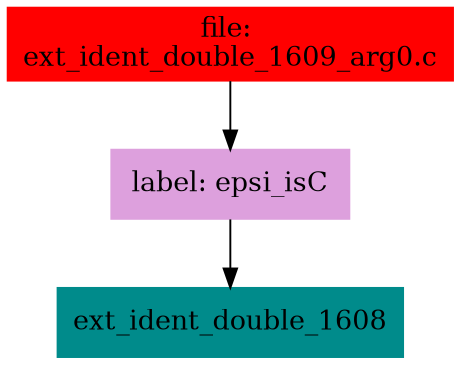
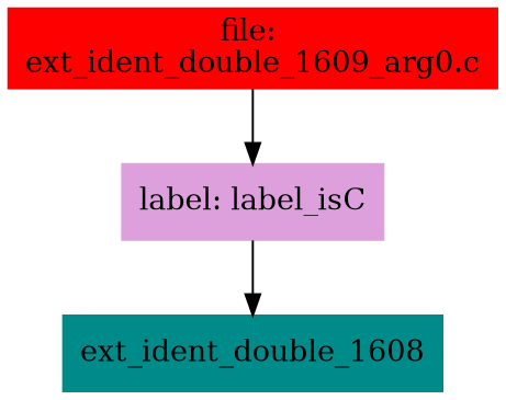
  digraph {
    node [shape=box style=filled]
    n1 [color=red label="file: \next_ident_double_1609_arg0.c"]
-   n2 [color=plum label="label: epsi_isC"]
+   n2 [color=plum label="label: label_isC"]
    n3 [color=cyan4 label=ext_ident_double_1608]
    n1 -> n2
    n2 -> n3
  }
